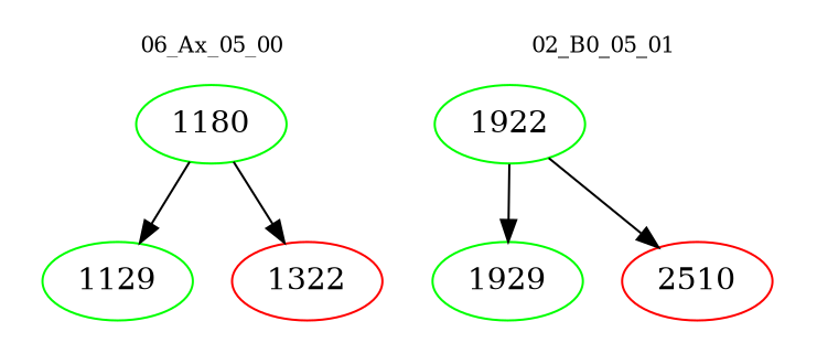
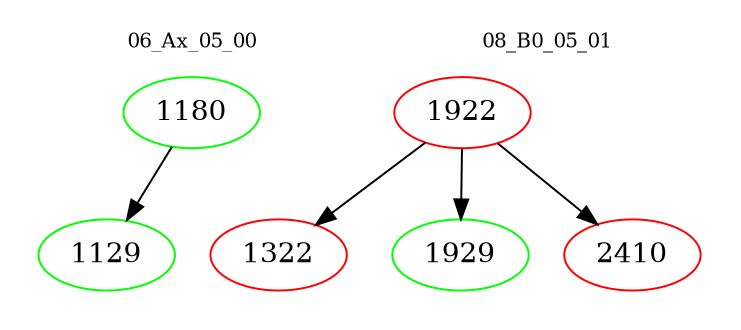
  digraph {
    node [color=green]
    edge [color=black]
    n1 [label=1180]
    n2 [label=1129]
    n3 [color=red label=1322]
-   n4 [label=1922]
+   n4 [color=red label=1922]
    n5 [label=1929]
-   n6 [color=red label=2510]
+   n6 [color=red label=2410]
    subgraph cluster_1 {
      color=white
      fontsize=10
      label="06_Ax_05_00"
      n1
      n2
      n3
    }
    subgraph cluster_2 {
      color=white
      fontsize=10
-     label="02_B0_05_01"
+     label="08_B0_05_01"
      n4
      n5
      n6
    }
    n1 -> n2
-   n1 -> n3
+   n4 -> n3
    n4 -> n5
    n4 -> n6
  }
